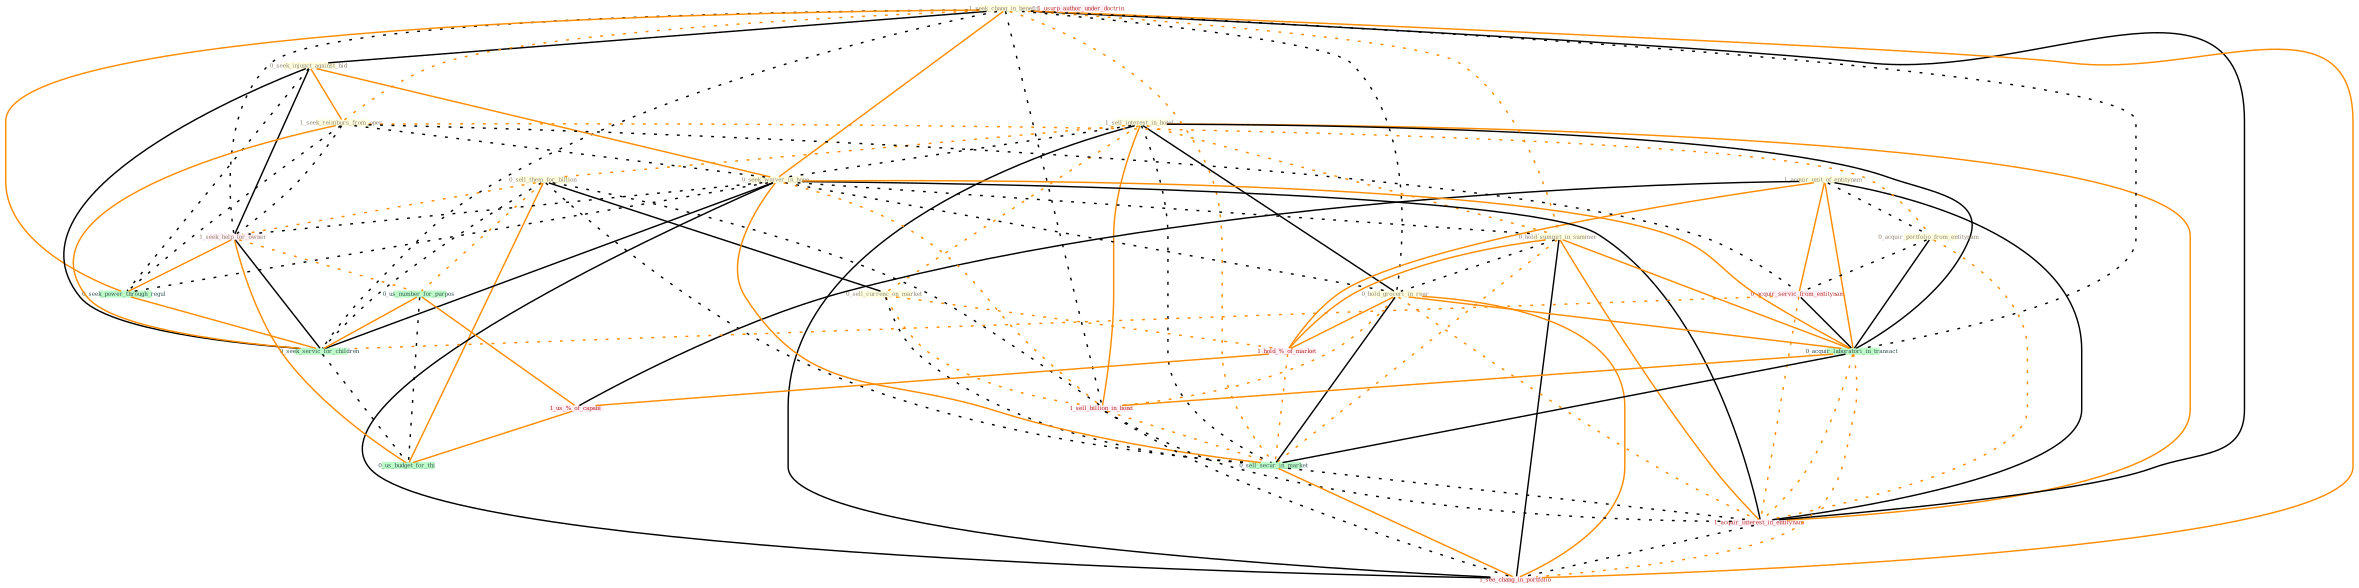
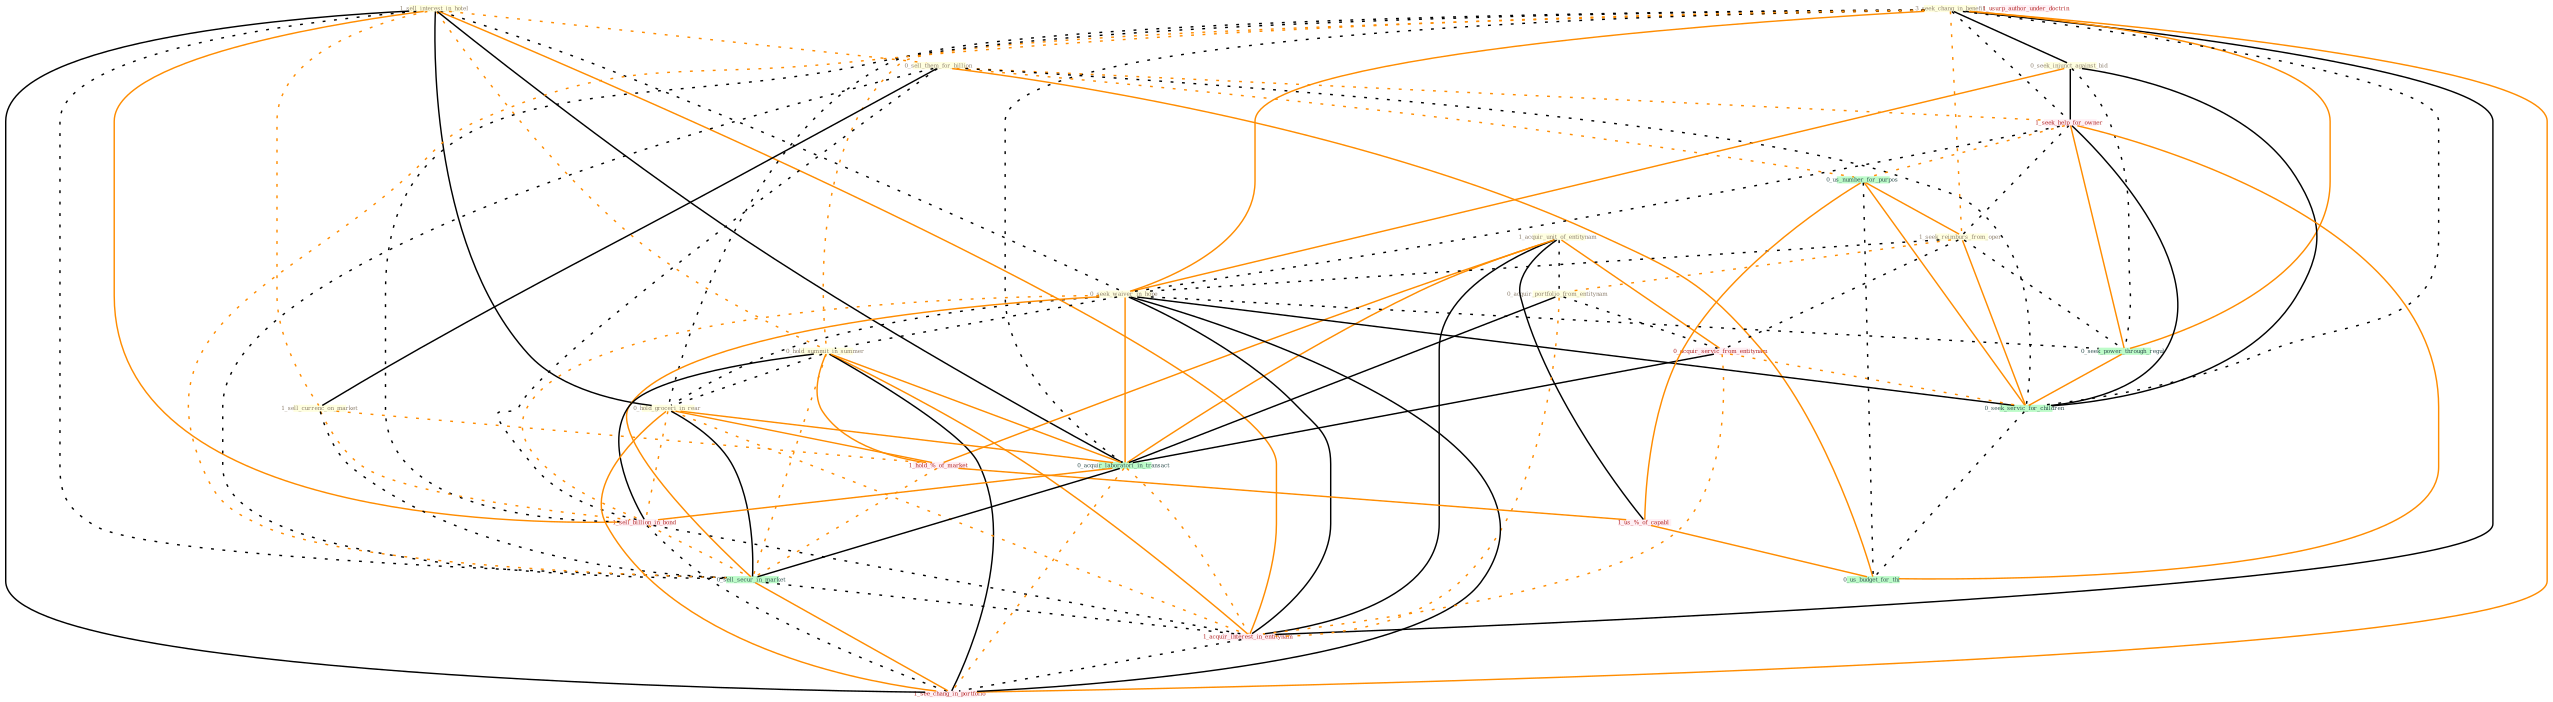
  graph {
    node [color="#ffffe0" fixedsize=true fontcolor="#8b7d6b" fontsize=4 shape=polygon style=filled]
    edge [color=darkorange style=dotted w=1]
    "1_sell_interest_in_hotel " [height=.06 width=.5]
-   "1_seek_chang_in_benefit " [height=.06 width=.5]
+   "1_seek_chang_in_benefit " [height=.06 width=.5 label="3_seek_chang_in_benefit"]
    "1_acquir_unit_of_entitynam " [height=.06 width=.5]
    "0_sell_them_for_billion " [height=.06 width=.5]
    "0_seek_injunct_against_bid " [height=.06 width=.5]
    "1_seek_reimburs_from_oper " [height=.06 width=.5]
    "0_acquir_portfolio_from_entitynam " [height=.06 width=.5]
-   "0_sell_currenc_on_market " [height=.06 width=.5]
+   "0_sell_currenc_on_market " [height=.06 width=.5 label="1_sell_currenc_on_market"]
    "0_seek_waiver_in_hope " [height=.06 width=.5]
    "0_hold_summit_in_summer " [height=.06 width=.5]
    "0_hold_groceri_in_rear " [height=.06 width=.5]
-   "1_seek_help_for_owner " [color="#fff0f5" height=.06 width=.5]
+   "1_seek_help_for_owner " [color="#fff0f5" fontcolor="#b22222" height=.06 width=.5]
    "0_acquir_servic_from_entitynam " [color="#fff0f5" fontcolor="#b22222" height=.06 width=.5]
    "1_hold_%_of_market " [color="#fff0f5" fontcolor="#b22222" height=.06 width=.5]
    "1_sell_billion_in_bond " [color="#fff0f5" fontcolor="#b22222" height=.06 width=.5]
    "1_usurp_author_under_doctrin " [color="#fff0f5" fontcolor="#b22222" height=.06 width=.5]
    "1_us_%_of_capabl " [color="#fff0f5" fontcolor="#b22222" height=.06 width=.5]
    "1_acquir_interest_in_entitynam " [color="#fff0f5" fontcolor="#b22222" height=.06 width=.5]
    "1_see_chang_in_portfolio " [color="#fff0f5" fontcolor="#b22222" height=.06 width=.5]
    "0_acquir_laboratori_in_transact " [color="#BDFCC9" fontcolor="#2f4f4f" height=.06 width=.5]
    "0_sell_secur_in_market " [color="#BDFCC9" fontcolor="#2f4f4f" height=.06 width=.5]
    "0_seek_power_through_regul " [color="#BDFCC9" fontcolor="#2f4f4f" height=.06 width=.5]
    "0_seek_servic_for_children " [color="#BDFCC9" fontcolor="#2f4f4f" height=.06 width=.5]
    "0_us_number_for_purpos " [color="#BDFCC9" fontcolor="#2f4f4f" height=.06 width=.5]
    "0_us_budget_for_thi " [color="#BDFCC9" fontcolor="#2f4f4f" height=.06 width=.5]
    subgraph sub_1 {
      "1_sell_interest_in_hotel "
      "1_seek_chang_in_benefit "
      "1_acquir_unit_of_entitynam "
      "0_sell_them_for_billion "
      "0_seek_injunct_against_bid "
      "1_seek_reimburs_from_oper "
      "0_acquir_portfolio_from_entitynam "
      "0_sell_currenc_on_market "
      "0_seek_waiver_in_hope "
      "0_hold_summit_in_summer "
      "0_hold_groceri_in_rear "
    }
    subgraph sub_2 {
      "1_seek_help_for_owner "
      "0_acquir_servic_from_entitynam "
      "1_hold_%_of_market "
      "1_sell_billion_in_bond "
      "1_usurp_author_under_doctrin "
      "1_us_%_of_capabl "
      "1_acquir_interest_in_entitynam "
      "1_see_chang_in_portfolio "
    }
    "1_sell_interest_in_hotel " -- "0_sell_them_for_billion "
    "1_sell_interest_in_hotel " -- "0_sell_currenc_on_market "
    "1_sell_interest_in_hotel " -- "0_seek_waiver_in_hope " [color=black]
    "1_sell_interest_in_hotel " -- "0_hold_summit_in_summer "
    "1_sell_interest_in_hotel " -- "0_hold_groceri_in_rear " [color=black style=solid]
    "1_sell_interest_in_hotel " -- "1_sell_billion_in_bond " [style=solid w=2]
    "1_sell_interest_in_hotel " -- "1_acquir_interest_in_entitynam " [style=solid w=2]
    "1_sell_interest_in_hotel " -- "1_see_chang_in_portfolio " [color=black style=solid]
    "1_sell_interest_in_hotel " -- "0_acquir_laboratori_in_transact " [color=black style=solid]
    "1_sell_interest_in_hotel " -- "0_sell_secur_in_market " [color=black w=2]
    "1_seek_chang_in_benefit " -- "0_seek_injunct_against_bid " [color=black style=solid]
    "1_seek_chang_in_benefit " -- "1_seek_reimburs_from_oper "
    "1_seek_chang_in_benefit " -- "0_seek_waiver_in_hope " [style=solid w=2]
    "1_seek_chang_in_benefit " -- "0_hold_summit_in_summer "
    "1_seek_chang_in_benefit " -- "0_hold_groceri_in_rear " [color=black]
    "1_seek_chang_in_benefit " -- "1_seek_help_for_owner " [color=black]
    "1_seek_chang_in_benefit " -- "1_sell_billion_in_bond " [color=black]
    "1_seek_chang_in_benefit " -- "1_acquir_interest_in_entitynam " [color=black style=solid]
    "1_seek_chang_in_benefit " -- "1_see_chang_in_portfolio " [style=solid w=2]
    "1_seek_chang_in_benefit " -- "0_acquir_laboratori_in_transact " [color=black]
    "1_seek_chang_in_benefit " -- "0_sell_secur_in_market "
    "1_seek_chang_in_benefit " -- "0_seek_power_through_regul " [style=solid]
    "1_seek_chang_in_benefit " -- "0_seek_servic_for_children " [color=black]
    "1_acquir_unit_of_entitynam " -- "0_acquir_portfolio_from_entitynam " [color=black w=2]
    "1_acquir_unit_of_entitynam " -- "0_acquir_servic_from_entitynam " [style=solid w=2]
    "1_acquir_unit_of_entitynam " -- "1_hold_%_of_market " [style=solid]
    "1_acquir_unit_of_entitynam " -- "1_us_%_of_capabl " [color=black style=solid]
    "1_acquir_unit_of_entitynam " -- "1_acquir_interest_in_entitynam " [color=black style=solid w=2]
    "1_acquir_unit_of_entitynam " -- "0_acquir_laboratori_in_transact " [style=solid]
    "0_sell_them_for_billion " -- "0_sell_currenc_on_market " [color=black style=solid]
    "0_sell_them_for_billion " -- "1_seek_help_for_owner "
    "0_sell_them_for_billion " -- "1_sell_billion_in_bond " [color=black]
    "0_sell_them_for_billion " -- "0_sell_secur_in_market " [color=black]
    "0_sell_them_for_billion " -- "0_seek_servic_for_children " [color=black]
    "0_sell_them_for_billion " -- "0_us_number_for_purpos "
    "0_sell_them_for_billion " -- "0_us_budget_for_thi " [style=solid]
-   "0_seek_injunct_against_bid " -- "1_seek_reimburs_from_oper " [style=solid]
+   "0_us_number_for_purpos " -- "1_seek_reimburs_from_oper " [style=solid]
    "0_seek_injunct_against_bid " -- "0_seek_waiver_in_hope " [style=solid]
    "0_seek_injunct_against_bid " -- "1_seek_help_for_owner " [color=black style=solid]
    "0_seek_injunct_against_bid " -- "0_seek_power_through_regul " [color=black]
    "0_seek_injunct_against_bid " -- "0_seek_servic_for_children " [color=black style=solid]
    "1_seek_reimburs_from_oper " -- "0_acquir_portfolio_from_entitynam "
    "1_seek_reimburs_from_oper " -- "0_seek_waiver_in_hope " [color=black]
    "1_seek_reimburs_from_oper " -- "1_seek_help_for_owner " [color=black]
    "1_seek_reimburs_from_oper " -- "0_acquir_servic_from_entitynam " [color=black]
    "1_seek_reimburs_from_oper " -- "0_seek_power_through_regul " [color=black]
    "1_seek_reimburs_from_oper " -- "0_seek_servic_for_children " [style=solid]
    "0_acquir_portfolio_from_entitynam " -- "0_acquir_servic_from_entitynam " [color=black w=3]
    "0_acquir_portfolio_from_entitynam " -- "1_acquir_interest_in_entitynam " [w=2]
    "0_acquir_portfolio_from_entitynam " -- "0_acquir_laboratori_in_transact " [color=black style=solid]
    "0_sell_currenc_on_market " -- "1_hold_%_of_market "
    "0_sell_currenc_on_market " -- "1_sell_billion_in_bond "
    "0_sell_currenc_on_market " -- "0_sell_secur_in_market " [color=black w=2]
    "0_seek_waiver_in_hope " -- "0_hold_summit_in_summer " [color=black]
    "0_seek_waiver_in_hope " -- "0_hold_groceri_in_rear " [color=black]
    "0_seek_waiver_in_hope " -- "1_seek_help_for_owner " [color=black]
    "0_seek_waiver_in_hope " -- "1_sell_billion_in_bond "
    "0_seek_waiver_in_hope " -- "1_acquir_interest_in_entitynam " [color=black style=solid]
    "0_seek_waiver_in_hope " -- "1_see_chang_in_portfolio " [color=black style=solid]
    "0_seek_waiver_in_hope " -- "0_acquir_laboratori_in_transact " [style=solid]
    "0_seek_waiver_in_hope " -- "0_sell_secur_in_market " [style=solid]
    "0_seek_waiver_in_hope " -- "0_seek_power_through_regul " [color=black]
    "0_seek_waiver_in_hope " -- "0_seek_servic_for_children " [color=black style=solid]
    "0_hold_summit_in_summer " -- "0_hold_groceri_in_rear " [color=black w=2]
    "0_hold_summit_in_summer " -- "1_hold_%_of_market " [style=solid]
+   "0_hold_summit_in_summer " -- "1_sell_billion_in_bond " [color=black style=solid]
    "0_hold_summit_in_summer " -- "1_acquir_interest_in_entitynam " [style=solid]
    "0_hold_summit_in_summer " -- "1_see_chang_in_portfolio " [color=black style=solid]
    "0_hold_summit_in_summer " -- "0_acquir_laboratori_in_transact " [style=solid]
    "0_hold_summit_in_summer " -- "0_sell_secur_in_market "
    "0_hold_groceri_in_rear " -- "1_hold_%_of_market " [style=solid]
    "0_hold_groceri_in_rear " -- "1_sell_billion_in_bond "
    "0_hold_groceri_in_rear " -- "1_acquir_interest_in_entitynam "
    "0_hold_groceri_in_rear " -- "1_see_chang_in_portfolio " [style=solid]
    "0_hold_groceri_in_rear " -- "0_acquir_laboratori_in_transact " [style=solid]
    "0_hold_groceri_in_rear " -- "0_sell_secur_in_market " [color=black style=solid]
    "1_seek_help_for_owner " -- "0_seek_power_through_regul " [style=solid]
    "1_seek_help_for_owner " -- "0_seek_servic_for_children " [color=black style=solid w=2]
    "1_seek_help_for_owner " -- "0_us_number_for_purpos "
    "1_seek_help_for_owner " -- "0_us_budget_for_thi " [style=solid]
    "0_acquir_servic_from_entitynam " -- "1_acquir_interest_in_entitynam " [w=2]
    "0_acquir_servic_from_entitynam " -- "0_acquir_laboratori_in_transact " [color=black style=solid]
    "0_acquir_servic_from_entitynam " -- "0_seek_servic_for_children "
    "1_hold_%_of_market " -- "1_us_%_of_capabl " [style=solid w=2]
    "1_hold_%_of_market " -- "0_sell_secur_in_market "
    "1_sell_billion_in_bond " -- "1_acquir_interest_in_entitynam " [color=black]
    "1_sell_billion_in_bond " -- "1_see_chang_in_portfolio " [color=black]
    "1_sell_billion_in_bond " -- "0_sell_secur_in_market " [w=2]
    "1_us_%_of_capabl " -- "0_us_budget_for_thi " [style=solid]
    "1_acquir_interest_in_entitynam " -- "1_see_chang_in_portfolio " [color=black]
    "0_acquir_laboratori_in_transact " -- "1_sell_billion_in_bond " [style=solid]
    "0_acquir_laboratori_in_transact " -- "1_acquir_interest_in_entitynam " [w=2]
    "0_acquir_laboratori_in_transact " -- "1_see_chang_in_portfolio "
    "0_acquir_laboratori_in_transact " -- "0_sell_secur_in_market " [color=black style=solid]
    "0_sell_secur_in_market " -- "1_acquir_interest_in_entitynam " [color=black]
    "0_sell_secur_in_market " -- "1_see_chang_in_portfolio " [style=solid]
    "0_seek_power_through_regul " -- "0_seek_servic_for_children " [style=solid]
    "0_seek_servic_for_children " -- "0_us_budget_for_thi " [color=black]
    "0_us_number_for_purpos " -- "1_us_%_of_capabl " [style=solid]
    "0_us_number_for_purpos " -- "0_seek_servic_for_children " [style=solid]
    "0_us_number_for_purpos " -- "0_us_budget_for_thi " [color=black w=2]
  }
